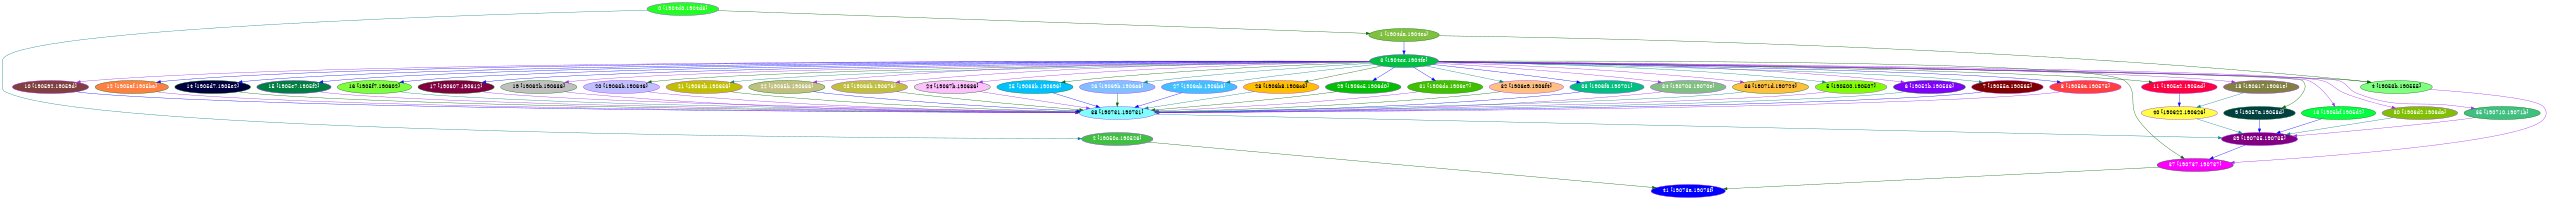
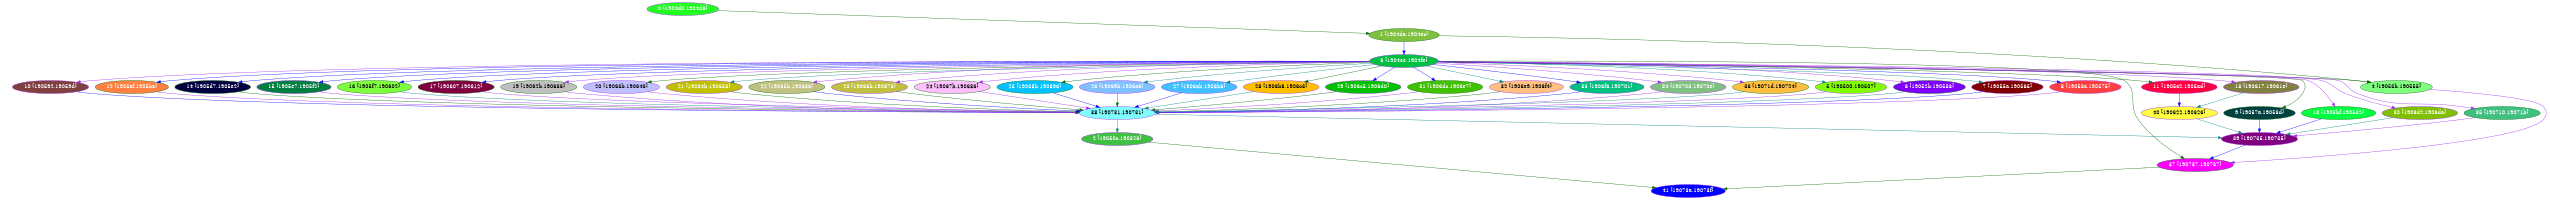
  digraph {
    node [color=purple fontcolor="#ffffff" shape=oval style=filled]
    edge [color=purple]
    n1 [fillcolor="#20FF20" label="0 [1904d0,1904d8]"]
    n2 [color=darkgreen fillcolor="#80C040" label="1 [1904da,1904ec]"]
    n3 [fillcolor="#40C040" label="2 [19050c,190526]"]
    n4 [fillcolor="#00C040" label="3 [1904ee,1904fe]"]
    n5 [color=darkgreen fillcolor="#80FF80" fontcolor="#000000" label="4 [19053b,190555]"]
    n6 [fillcolor="#0000FF" label="41 [19073a,19073f]"]
    n7 [fillcolor="#80FF00" fontcolor="#000000" label="5 [190500,190507]"]
    n8 [color=darkgreen fillcolor="#8000FF" label="6 [19052b,190536]"]
    n9 [fillcolor="#800000" label="7 [19055a,190565]"]
    n10 [fillcolor="#FF4040" label="8 [19056a,190575]"]
    n11 [color=darkgreen fillcolor="#004040" label="9 [19057a,19058d]"]
    n12 [fillcolor="#804040" label="10 [190592,19059d]"]
    n13 [fillcolor="#FF0040" label="11 [1905a2,1905ad]"]
    n14 [color=darkgreen fillcolor="#FF8040" label="12 [1905af,1905ba]"]
    n15 [color=darkgreen fillcolor="#00FF40" label="13 [1905bf,1905d2]"]
    n16 [color=darkgreen fillcolor="#000040" label="14 [1905d7,1905e2]"]
    n17 [fillcolor="#008040" label="15 [1905e7,1905f2]"]
    n18 [color=darkgreen fillcolor="#80FF40" fontcolor="#000000" label="16 [1905f7,190602]"]
    n19 [color=darkgreen fillcolor="#800040" label="17 [190607,190612]"]
    n20 [fillcolor="#808040" label="18 [190617,19061e]"]
    n21 [color=darkgreen fillcolor="#C0C0C0" fontcolor="#000000" label="19 [19062b,190636]"]
    n22 [fillcolor="#C0C0FF" fontcolor="#000000" label="20 [19063b,190646]"]
    n23 [fillcolor="#C0C000" label="21 [19064b,190656]"]
    n24 [color=darkgreen fillcolor="#C0C080" label="22 [19065b,190666]"]
    n25 [fillcolor="#C0C040" label="23 [19066b,190676]"]
    n26 [color=darkgreen fillcolor="#FFC0FF" fontcolor="#000000" label="24 [19067b,190686]"]
    n27 [color=darkgreen fillcolor="#00C0FF" label="25 [19068b,190696]"]
    n28 [fillcolor="#80C0FF" label="26 [19069b,1906a6]"]
    n29 [fillcolor="#40C0FF" label="27 [1906ab,1906b6]"]
    n30 [fillcolor="#FFC000" fontcolor="#000000" label="28 [1906b8,1906c3]"]
    n31 [fillcolor="#00C000" label="29 [1906c5,1906d0]"]
    n32 [fillcolor="#80C000" label="30 [1906d2,1906da]"]
    n33 [color=darkgreen fillcolor="#40C000" label="31 [1906dc,1906e7]"]
    n34 [fillcolor="#FFC080" fontcolor="#000000" label="32 [1906e9,1906f4]"]
    n35 [fillcolor="#00C080" label="33 [1906f6,190701]"]
    n36 [fillcolor="#80C080" label="34 [190703,19070e]"]
    n37 [color=darkgreen fillcolor="#40C080" label="35 [190710,19071b]"]
    n38 [color=darkgreen fillcolor="#FFC040" fontcolor="#000000" label="36 [19071d,190724]"]
    n39 [color=darkgreen fillcolor="#FF00FF" label="37 [190737,190737]"]
    n40 [fillcolor="#80FFFF" fontcolor="#000000" label="38 [190731,190731]"]
    n41 [fillcolor="#800080" label="39 [190735,190735]"]
    n42 [fillcolor="#FFFF40" fontcolor="#000000" label="40 [190622,190626]"]
    n1 -> n2 [color=darkgreen]
-   n1 -> n3 [color=teal]
+   n40 -> n3 [color=teal]
    n2 -> n4 [color=blue]
    n2 -> n5 [color=darkgreen]
    n3 -> n6 [color=darkgreen]
    n4 -> n5 [color=darkgreen]
    n4 -> n7 [color=teal]
    n4 -> n8
    n4 -> n9 [color=teal]
    n4 -> n10 [color=blue]
    n4 -> n11 [color=darkgreen]
    n4 -> n12
    n4 -> n13 [color=darkgreen]
    n4 -> n14 [color=blue]
    n4 -> n15
    n4 -> n16 [color=blue]
    n4 -> n17 [color=blue]
    n4 -> n18 [color=blue]
    n4 -> n19 [color=blue]
    n4 -> n20
    n4 -> n21
    n4 -> n22 [color=darkgreen]
    n4 -> n23 [color=teal]
    n4 -> n24
    n4 -> n25
    n4 -> n26
    n4 -> n27 [color=darkgreen]
    n4 -> n28 [color=teal]
    n4 -> n29 [color=teal]
    n4 -> n30 [color=darkgreen]
    n4 -> n31 [color=blue]
    n4 -> n32
    n4 -> n33 [color=blue]
    n4 -> n34 [color=teal]
    n4 -> n35 [color=blue]
    n4 -> n36
    n4 -> n37
    n4 -> n38
    n4 -> n39 [color=darkgreen]
    n5 -> n39
    n7 -> n40
    n8 -> n40 [color=teal]
    n9 -> n40 [color=blue]
    n10 -> n40
    n11 -> n41 [color=blue]
    n12 -> n40 [color=blue]
    n13 -> n42 [color=blue]
    n14 -> n40
    n15 -> n41 [color=blue]
    n16 -> n40 [color=darkgreen]
    n17 -> n40
    n18 -> n40 [color=teal]
    n19 -> n40
    n20 -> n42 [color=teal]
    n21 -> n40
    n22 -> n40
    n23 -> n40 [color=darkgreen]
    n24 -> n40 [color=blue]
    n25 -> n40 [color=darkgreen]
    n26 -> n40
    n27 -> n40 [color=blue]
    n28 -> n40 [color=darkgreen]
    n29 -> n40 [color=blue]
    n30 -> n40 [color=teal]
    n31 -> n40 [color=darkgreen]
    n32 -> n41 [color=teal]
    n33 -> n40
    n34 -> n40 [color=darkgreen]
    n35 -> n40 [color=blue]
    n36 -> n40
    n37 -> n41
    n38 -> n40 [color=teal]
    n39 -> n6 [color=darkgreen]
    n40 -> n41 [color=teal]
    n41 -> n39 [color=blue]
    n42 -> n41 [color=teal]
  }
